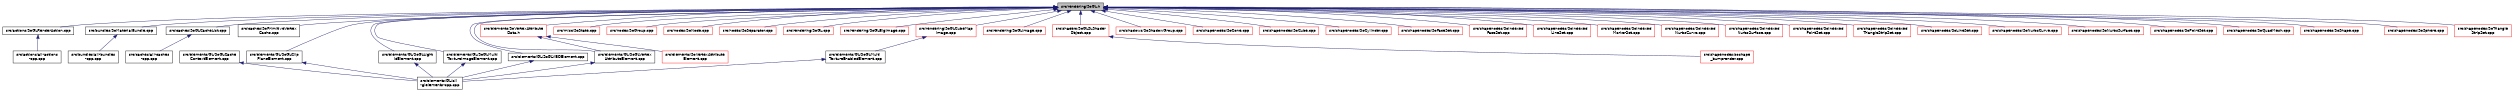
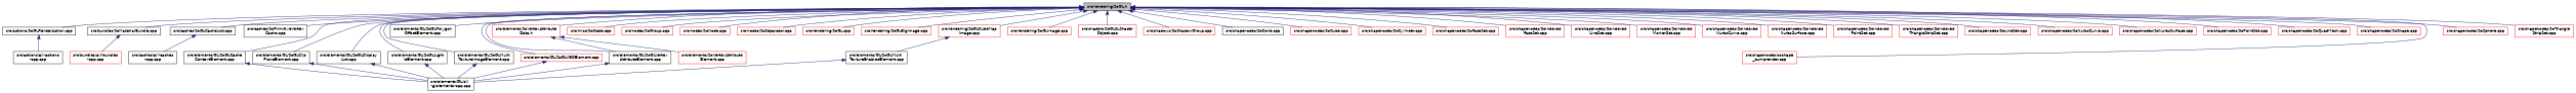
  digraph {
    node [color=red fillcolor=white fontname=Helvetica fontsize=10 shape=record style=filled]
    edge [color=midnightblue dir=back fontname=Helvetica fontsize=10 labelfontname=Helvetica labelfontsize=10 style=solid]
    n1 [color=black fillcolor=grey75 fontcolor=black height=0.2 label="src/rendering/SoGL.h" width=0.4]
    n2 [color=black height=0.2 label="src/actions/SoGLRenderAction.cpp" width=0.4]
    n3 [color=black height=0.2 label="src/bundles/SoMaterialBundle.cpp" width=0.4]
    n4 [color=black height=0.2 label="src/caches/SoGLCacheList.cpp" width=0.4]
    n5 [color=black height=0.2 label="src/caches/SoPrimitiveVertex\lCache.cpp" width=0.4]
    n6 [color=black height=0.2 label="src/elements/GL/SoGLCache\lContextElement.cpp" width=0.4]
    n7 [color=black height=0.2 label="src/elements/GL/SoGLClip\lPlaneElement.cpp" width=0.4]
+   n8 [color=black height=0.2 label="src/elements/GL/SoGLDisplay\lList.cpp" width=0.4]
    n9 [color=black height=0.2 label="src/elements/GL/SoGLLight\lIdElement.cpp" width=0.4]
    n10 [color=black height=0.2 label="src/elements/GL/SoGLMulti\lTextureImageElement.cpp" width=0.4]
-   n12 [color=black height=0.2 label="src/elements/GL/SoGLVBOElement.cpp" width=0.4]
+   n11 [color=black height=0.2 label="src/elements/GL/SoGLPolygon\lOffsetElement.cpp" width=0.4]
+   n12 [height=0.2 label="src/elements/GL/SoGLVBOElement.cpp" width=0.4]
    n13 [color=black height=0.2 label="src/elements/GL/SoGLVertex\lAttributeElement.cpp" width=0.4]
    n14 [height=0.2 label="src/elements/SoVertexAttribute\lData.h" width=0.4]
    n15 [height=0.2 label="src/misc/SoState.cpp" width=0.4]
    n16 [height=0.2 label="src/nodes/SoGroup.cpp" width=0.4]
    n17 [height=0.2 label="src/nodes/SoNode.cpp" width=0.4]
    n18 [height=0.2 label="src/nodes/SoSeparator.cpp" width=0.4]
    n19 [height=0.2 label="src/rendering/SoGL.cpp" width=0.4]
    n20 [height=0.2 label="src/rendering/SoGLBigImage.cpp" width=0.4]
    n21 [height=0.2 label="src/rendering/SoGLCubeMap\lImage.cpp" width=0.4]
    n22 [height=0.2 label="src/rendering/SoGLImage.cpp" width=0.4]
    n23 [height=0.2 label="src/shaders/SoGLSLShader\lObject.cpp" width=0.4]
    n24 [height=0.2 label="src/shadows/SoShadowGroup.cpp" width=0.4]
-   n25 [height=0.2 label="src/shapenodes/SoCone.cpp" width=0.4]
+   n25 [color=black height=0.2 label="src/shapenodes/SoCone.cpp" width=0.4]
    n26 [height=0.2 label="src/shapenodes/SoCube.cpp" width=0.4]
    n27 [height=0.2 label="src/shapenodes/SoCylinder.cpp" width=0.4]
    n28 [height=0.2 label="src/shapenodes/SoFaceSet.cpp" width=0.4]
    n29 [height=0.2 label="src/shapenodes/SoIndexed\lFaceSet.cpp" width=0.4]
    n30 [height=0.2 label="src/shapenodes/SoIndexed\lLineSet.cpp" width=0.4]
    n31 [height=0.2 label="src/shapenodes/SoIndexed\lMarkerSet.cpp" width=0.4]
    n32 [height=0.2 label="src/shapenodes/SoIndexed\lNurbsCurve.cpp" width=0.4]
    n33 [height=0.2 label="src/shapenodes/SoIndexed\lNurbsSurface.cpp" width=0.4]
    n34 [height=0.2 label="src/shapenodes/SoIndexed\lPointSet.cpp" width=0.4]
    n35 [height=0.2 label="src/shapenodes/SoIndexed\lTriangleStripSet.cpp" width=0.4]
    n36 [height=0.2 label="src/shapenodes/SoLineSet.cpp" width=0.4]
    n37 [height=0.2 label="src/shapenodes/SoNurbsCurve.cpp" width=0.4]
    n38 [height=0.2 label="src/shapenodes/SoNurbsSurface.cpp" width=0.4]
    n39 [height=0.2 label="src/shapenodes/SoPointSet.cpp" width=0.4]
    n40 [height=0.2 label="src/shapenodes/SoQuadMesh.cpp" width=0.4]
    n41 [height=0.2 label="src/shapenodes/SoShape.cpp" width=0.4]
    n42 [height=0.2 label="src/shapenodes/soshape\l_bumprender.cpp" width=0.4]
    n43 [height=0.2 label="src/shapenodes/SoSphere.cpp" width=0.4]
    n44 [height=0.2 label="src/shapenodes/SoTriangle\lStripSet.cpp" width=0.4]
    n45 [color=black height=0.2 label="src/actions/all-actions\l-cpp.cpp" width=0.4]
-   n46 [color=black height=0.2 label="src/bundles/all-bundles\l-cpp.cpp" width=0.4]
+   n46 [height=0.2 label="src/bundles/all-bundles\l-cpp.cpp" width=0.4]
    n47 [color=black height=0.2 label="src/caches/all-caches\l-cpp.cpp" width=0.4]
    n48 [color=black height=0.2 label="src/elements/GL/all\l-glelements-cpp.cpp" width=0.4]
    n49 [color=black height=0.2 label="src/elements/GL/SoGLMulti\lTextureEnabledElement.cpp" width=0.4]
    n50 [height=0.2 label="src/elements/SoVertexAttribute\lElement.cpp" width=0.4]
    n1 -> n2
    n1 -> n3
    n1 -> n4
    n1 -> n5
+   n1 -> n6
    n1 -> n7
+   n1 -> n8
    n1 -> n9
    n1 -> n10
+   n1 -> n11
    n1 -> n12
    n1 -> n13
    n1 -> n14
    n1 -> n15
    n1 -> n16
    n1 -> n17
    n1 -> n18
    n1 -> n19
    n1 -> n20
    n1 -> n21
    n1 -> n22
    n1 -> n23
    n1 -> n24
    n1 -> n25
    n1 -> n26
    n1 -> n27
    n1 -> n28
    n1 -> n29
    n1 -> n30
    n1 -> n31
    n1 -> n32
    n1 -> n33
    n1 -> n34
    n1 -> n35
    n1 -> n36
    n1 -> n37
    n1 -> n38
    n1 -> n39
    n1 -> n40
    n1 -> n41
-   n23 -> n42
+   n1 -> n42
    n1 -> n43
    n1 -> n44
    n2 -> n45
    n3 -> n46
    n4 -> n47
    n6 -> n48
    n7 -> n48
+   n8 -> n48
    n9 -> n48
    n10 -> n48
    n12 -> n48
    n13 -> n48
    n14 -> n13
    n14 -> n50
    n21 -> n49
    n49 -> n48
  }
